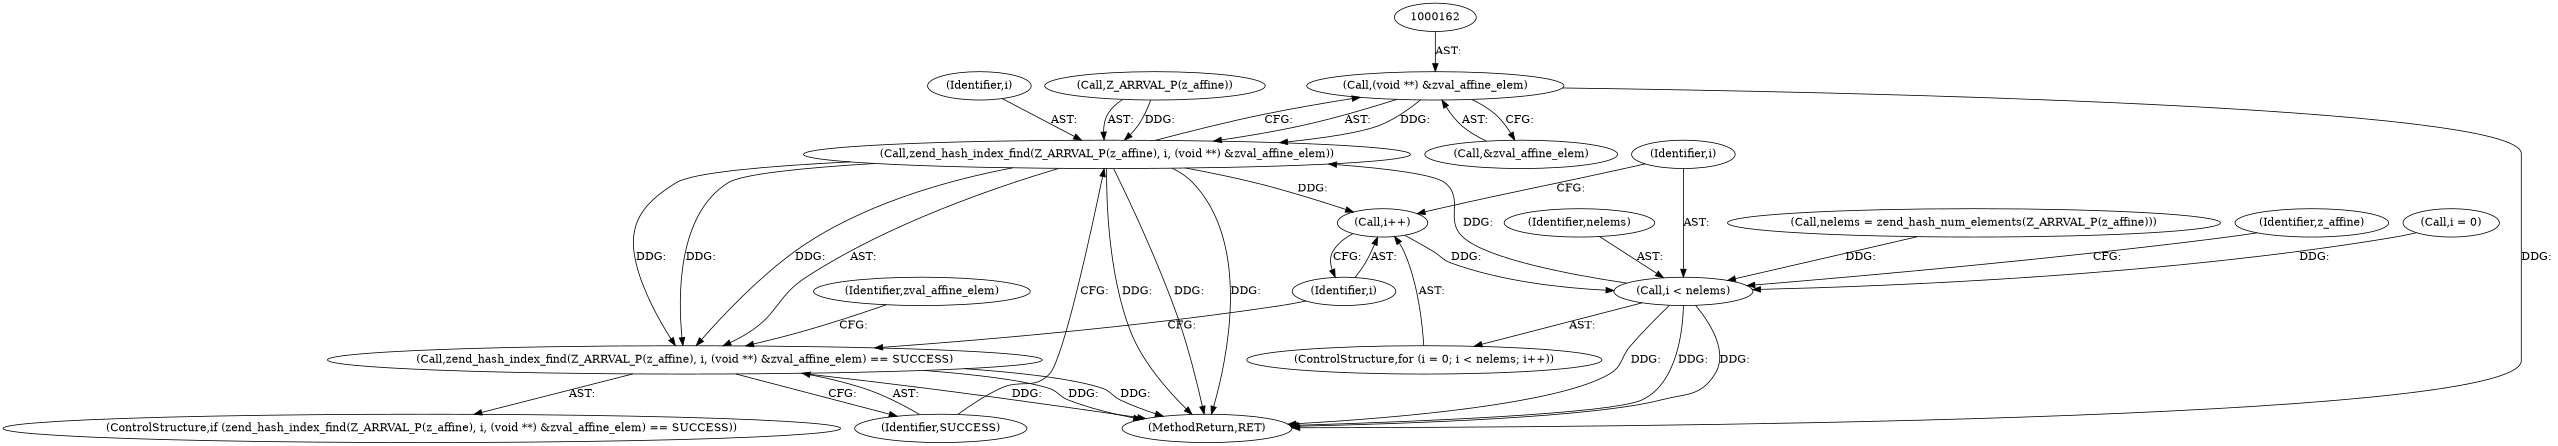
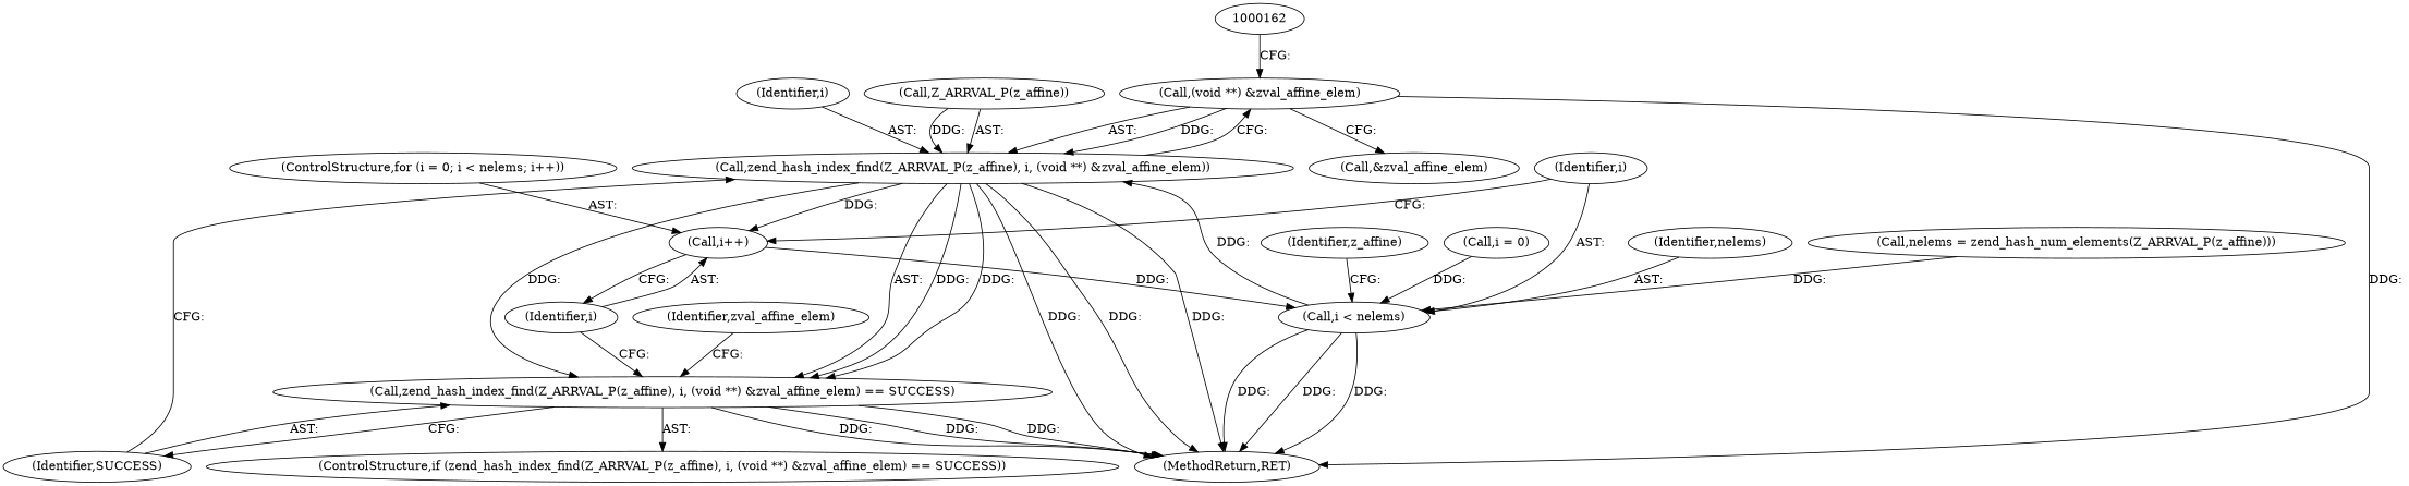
  digraph {
    n1 [label="(Call,(void **) &zval_affine_elem)"]
    n2 [label="(Call,zend_hash_index_find(Z_ARRVAL_P(z_affine), i, (void **) &zval_affine_elem))"]
    n3 [label="(Call,&zval_affine_elem)"]
    n4 [label="(MethodReturn,RET)"]
    n5 [label="(Call,i++)"]
    n6 [label="(Call,zend_hash_index_find(Z_ARRVAL_P(z_affine), i, (void **) &zval_affine_elem) == SUCCESS)"]
    n7 [label="(Call,i < nelems)"]
    n8 [label="(Identifier,i)"]
    n9 [label="(Identifier,SUCCESS)"]
    n10 [label="(ControlStructure,if (zend_hash_index_find(Z_ARRVAL_P(z_affine), i, (void **) &zval_affine_elem) == SUCCESS))"]
    n11 [label="(ControlStructure,for (i = 0; i < nelems; i++))"]
    n12 [label="(Identifier,nelems)"]
    n13 [label="(Identifier,i)"]
    n14 [label="(Identifier,i)"]
    n15 [label="(Identifier,zval_affine_elem)"]
    n16 [label="(Call,nelems = zend_hash_num_elements(Z_ARRVAL_P(z_affine)))"]
    n17 [label="(Identifier,z_affine)"]
    n18 [label="(Call,Z_ARRVAL_P(z_affine))"]
    n19 [label="(Call,i = 0)"]
    1000162
    n1 -> n2 [label="AST: "]
    n1 -> n2 [label="DDG: "]
    n1 -> n3 [label="CFG: "]
    n1 -> n4 [label="DDG: "]
    n2 -> n1 [label="CFG: "]
    n2 -> n4 [label="DDG: "]
    n2 -> n4 [label="DDG: "]
    n2 -> n4 [label="DDG: "]
    n2 -> n5 [label="DDG: "]
    n2 -> n6 [label="AST: "]
    n2 -> n6 [label="DDG: "]
    n2 -> n6 [label="DDG: "]
    n2 -> n6 [label="DDG: "]
-   n3 -> n1 [label="AST: "]
    n5 -> n7 [label="DDG: "]
    n5 -> n8 [label="CFG: "]
    n6 -> n4 [label="DDG: "]
    n6 -> n4 [label="DDG: "]
    n6 -> n4 [label="DDG: "]
    n6 -> n9 [label="CFG: "]
    n6 -> n10 [label="AST: "]
    n7 -> n2 [label="DDG: "]
    n7 -> n4 [label="DDG: "]
    n7 -> n4 [label="DDG: "]
    n7 -> n4 [label="DDG: "]
-   n7 -> n11 [label="AST: "]
    n8 -> n5 [label="AST: "]
    n8 -> n6 [label="CFG: "]
    n9 -> n2 [label="CFG: "]
    n9 -> n6 [label="AST: "]
    n11 -> n5 [label="AST: "]
    n12 -> n7 [label="AST: "]
    n13 -> n2 [label="AST: "]
    n14 -> n5 [label="CFG: "]
    n14 -> n7 [label="AST: "]
    n15 -> n6 [label="CFG: "]
    n16 -> n7 [label="DDG: "]
    n17 -> n7 [label="CFG: "]
    n18 -> n2 [label="AST: "]
    n18 -> n2 [label="DDG: "]
    n19 -> n7 [label="DDG: "]
-   1000162 -> n1 [label="AST: "]
+   1000162 -> n1 [label="CFG: "]
  }
